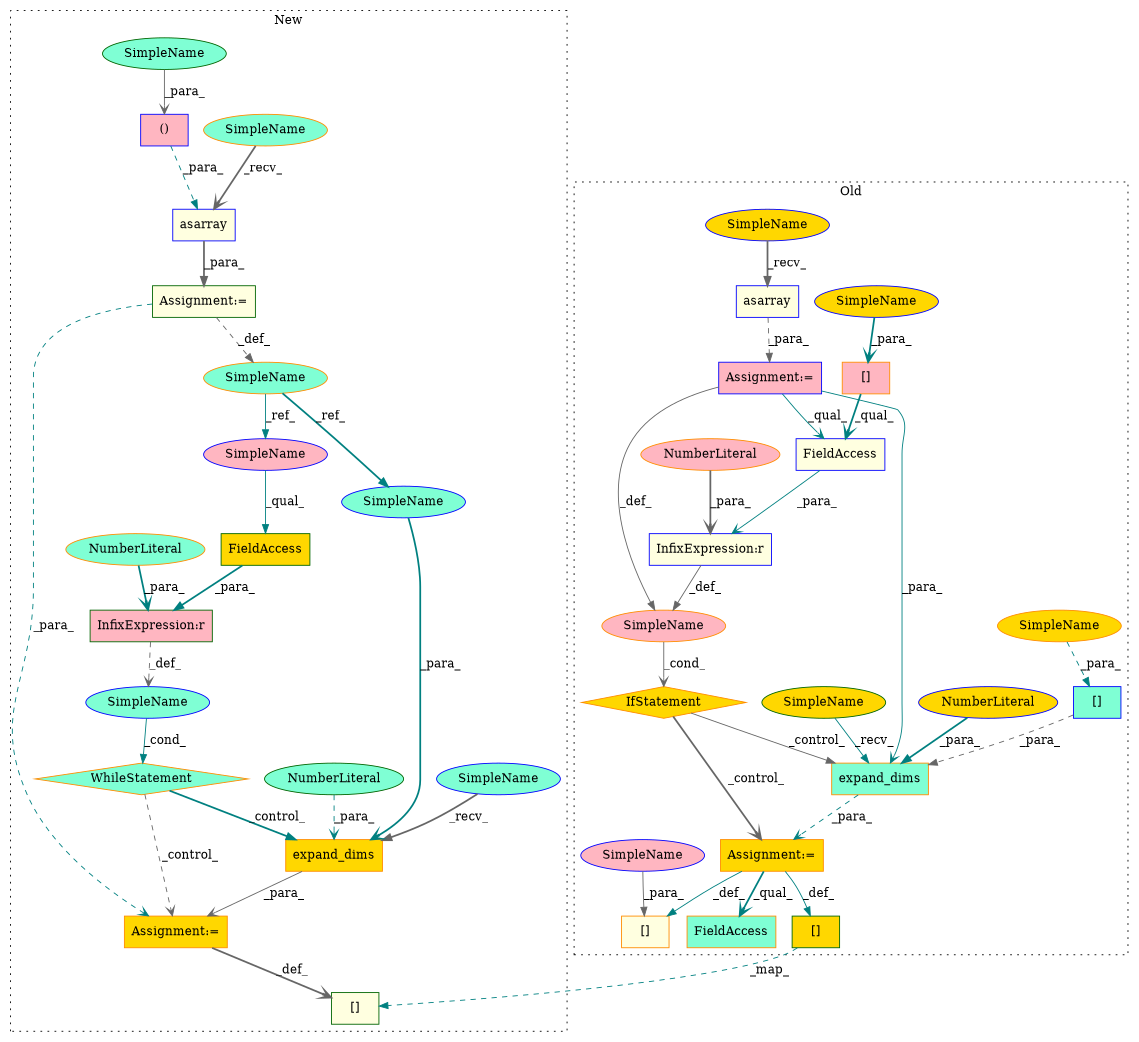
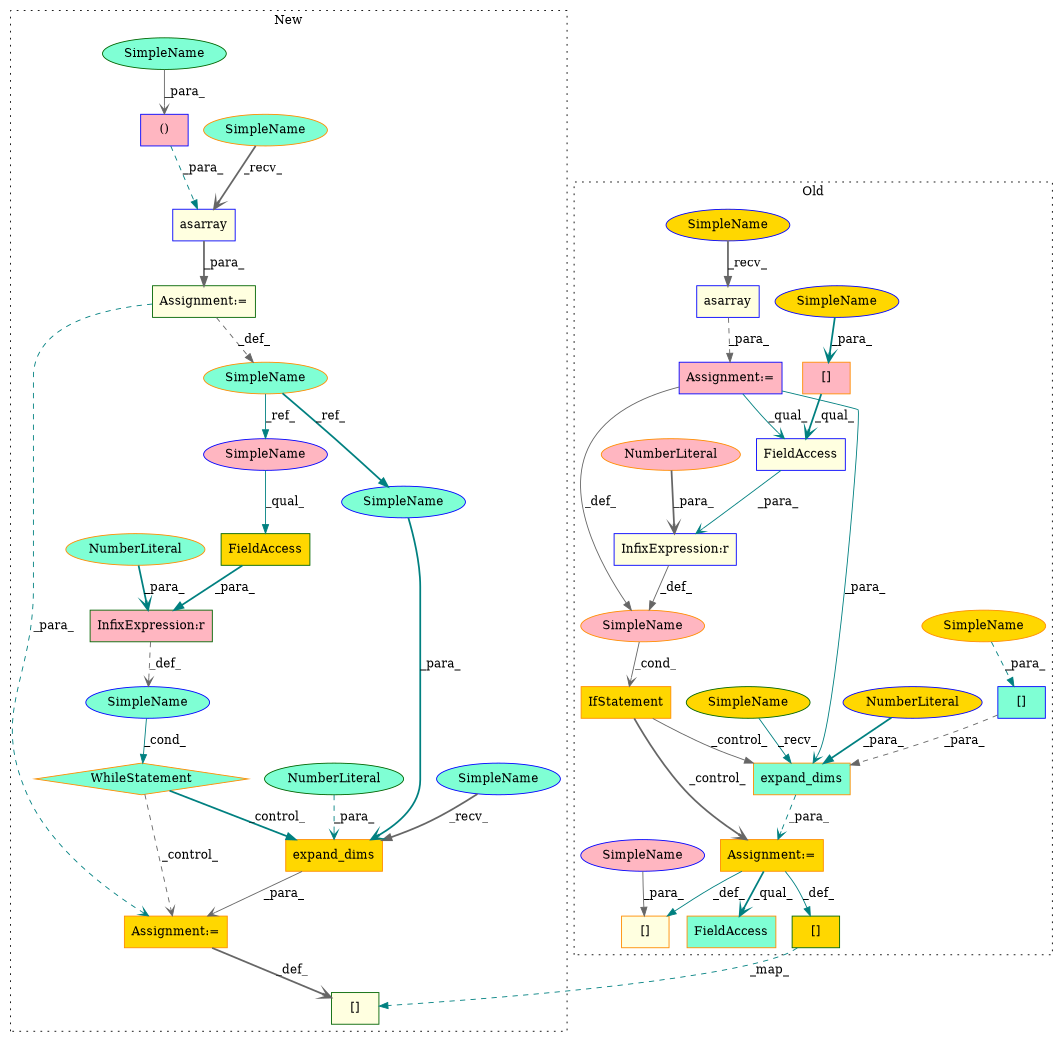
  digraph {
    node [a=42 l=1 shape=box style=filled fillcolor=aquamarine color=blue]
    edge [color=teal style=bold arrowhead=normal]
    n1 [a=32 l="8,1" label=asarray s="2836,2853" fillcolor=lightyellow]
    n2 [a=2 l="13,1" label="[]" s="3474,3488" fillcolor=gold color=darkgreen]
    n3 [a=2 l="7,1" label="[]" s="3282,3290" fillcolor=lightyellow color=darkorange]
    n4 [a=32 l="12,1" label=expand_dims s="3298,3321" color=darkorange]
    n5 [a=2 l="7,1" label="[]" s="3310,3318"]
    n6 [a=34 label=NumberLiteral s=3320 shape=ellipse fillcolor=gold]
    n7 [a=27 l=3 label="InfixExpression:r" s=3260 fillcolor=lightyellow]
    n8 [a=34 label=NumberLiteral s=3263 shape=ellipse fillcolor=lightpink color=darkorange]
    n9 [a=22 l=18 label=FieldAccess s=3427 color=darkorange]
    n10 [a=22 l=14 label=FieldAccess s=3246 fillcolor=lightyellow]
    n11 [a=2 l="7,1" label="[]" s="3246,3254" fillcolor=lightpink color=darkorange]
    n12 [label=SimpleName shape=ellipse fillcolor=lightpink color=darkorange l=""]
-   n13 [a=25 l="4,2" label=IfStatement s="3242,3264" shape=diamond fillcolor=gold color=darkorange]
+   n13 [a=25 l="4,2" label=IfStatement s="3242,3264" fillcolor=gold color=darkorange]
    n14 [a=7 label="Assignment:=" s=2829 fillcolor=lightpink]
    n15 [a=7 label="Assignment:=" s=3291 fillcolor=gold color=darkorange]
    n16 [l=5 label=SimpleName s=2830 shape=ellipse fillcolor=gold]
    n17 [l=5 label=SimpleName s=3292 shape=ellipse fillcolor=gold color=darkgreen]
    n18 [label=SimpleName s=3253 shape=ellipse fillcolor=gold]
    n19 [label=SimpleName s=3289 shape=ellipse fillcolor=lightpink]
    n20 [label=SimpleName s=3317 shape=ellipse fillcolor=gold color=darkorange]
    n21 [a=61 l="7,2" label=WhileStatement s="3339,3368" shape=diamond color=darkorange]
    n22 [a=106 l=31 label="()" s=2914 fillcolor=lightpink]
    n23 [a=2 l="13,1" label="[]" s="3581,3595" fillcolor=lightyellow color=darkgreen]
    n24 [a=32 l="8,1" label=asarray s="2869,2948" fillcolor=lightyellow]
    n25 [a=32 l="12,1" label=expand_dims s="3404,3429" fillcolor=gold color=darkorange]
    n26 [a=34 label=NumberLiteral s=3428 shape=ellipse color=darkgreen]
    n27 [label=SimpleName shape=ellipse l=""]
    n28 [a=27 l=3 label="InfixExpression:r" s=3363 fillcolor=lightpink color=darkgreen]
    n29 [a=34 label=NumberLiteral s=3366 shape=ellipse color=darkorange]
    n30 [l=11 label=SimpleName s=2851 shape=ellipse color=darkorange]
    n31 [a=22 l=16 label=FieldAccess s=3347 fillcolor=gold color=darkgreen]
    n32 [a=7 label="Assignment:=" s=3397 fillcolor=gold color=darkorange]
    n33 [a=7 label="Assignment:=" s=2862 fillcolor=lightyellow color=darkgreen]
    n34 [l=5 label=SimpleName s=2863 shape=ellipse color=darkorange]
    n35 [l=5 label=SimpleName s=3398 shape=ellipse]
    n36 [l=11 label=SimpleName s=3416 shape=ellipse]
    n37 [l=11 label=SimpleName s=3347 shape=ellipse fillcolor=lightpink]
    n38 [l=8 label=SimpleName s=2914 shape=ellipse color=darkgreen]
    subgraph cluster_1 {
      label=Old
      style=dotted
      n1
      n2
      n3
      n4
      n5
      n6
      n7
      n8
      n9
      n10
      n11
      n12
      n13
      n14
      n15
      n16
      n17
      n18
      n19
      n20
    }
    subgraph cluster_2 {
      label=New
      style=dotted
      n21
      n22
      n23
      n24
      n25
      n26
      n27
      n28
      n29
      n30
      n31
      n32
      n33
      n34
      n35
      n36
      n37
      n38
    }
    n1 -> n14 [label=_para_ color=gray40 style=dashed]
    n2 -> n23 [label=_map_ style=dashed]
    n4 -> n15 [label=_para_ style=dashed arrowhead=vee]
    n5 -> n4 [label=_para_ color=gray40 style=dashed]
    n6 -> n4 [label=_para_]
    n7 -> n12 [label=_def_ color=gray40 style=solid]
    n8 -> n7 [label=_para_ color=gray40 arrowhead=vee]
    n10 -> n7 [label=_para_ style=solid arrowhead=vee]
    n11 -> n10 [label=_qual_ arrowhead=vee]
    n12 -> n13 [label=_cond_ color=gray40 style=solid arrowhead=vee]
    n13 -> n4 [label=_control_ color=gray40 style=solid]
    n13 -> n15 [label=_control_ color=gray40 arrowhead=vee]
    n14 -> n4 [label=_para_ style=solid arrowhead=vee]
    n14 -> n10 [label=_qual_ style=solid arrowhead=vee]
    n14 -> n12 [label=_def_ color=gray40 style=solid]
    n15 -> n2 [label=_def_ style=solid]
    n15 -> n3 [label=_def_ style=solid]
    n15 -> n9 [label=_qual_ arrowhead=vee]
    n16 -> n1 [label=_recv_ color=gray40]
    n17 -> n4 [label=_recv_ style=solid]
    n18 -> n11 [label=_para_ arrowhead=vee]
    n19 -> n3 [label=_para_ color=gray40 style=solid]
    n20 -> n5 [label=_para_ style=dashed]
    n21 -> n25 [label=_control_]
    n21 -> n32 [label=_control_ color=gray40 style=dashed arrowhead=vee]
    n22 -> n24 [label=_para_ style=dashed]
    n24 -> n33 [label=_para_ color=gray40]
    n25 -> n32 [label=_para_ color=gray40 style=solid arrowhead=vee]
    n26 -> n25 [label=_para_ style=dashed arrowhead=vee]
    n27 -> n21 [label=_cond_ style=solid]
    n28 -> n27 [label=_def_ color=gray40 style=dashed arrowhead=vee]
    n29 -> n28 [label=_para_ arrowhead=vee]
    n30 -> n36 [label=_ref_]
    n30 -> n37 [label=_ref_ style=solid]
    n31 -> n28 [label=_para_]
    n32 -> n23 [label=_def_ color=gray40 arrowhead=vee]
    n33 -> n30 [label=_def_ color=gray40 style=dashed]
    n33 -> n32 [label=_para_ style=dashed arrowhead=vee]
    n34 -> n24 [label=_recv_ color=gray40 arrowhead=vee]
    n35 -> n25 [label=_recv_ color=gray40]
    n36 -> n25 [label=_para_ arrowhead=vee]
    n37 -> n31 [label=_qual_ style=solid]
    n38 -> n22 [label=_para_ color=gray40 style=solid arrowhead=vee]
  }
